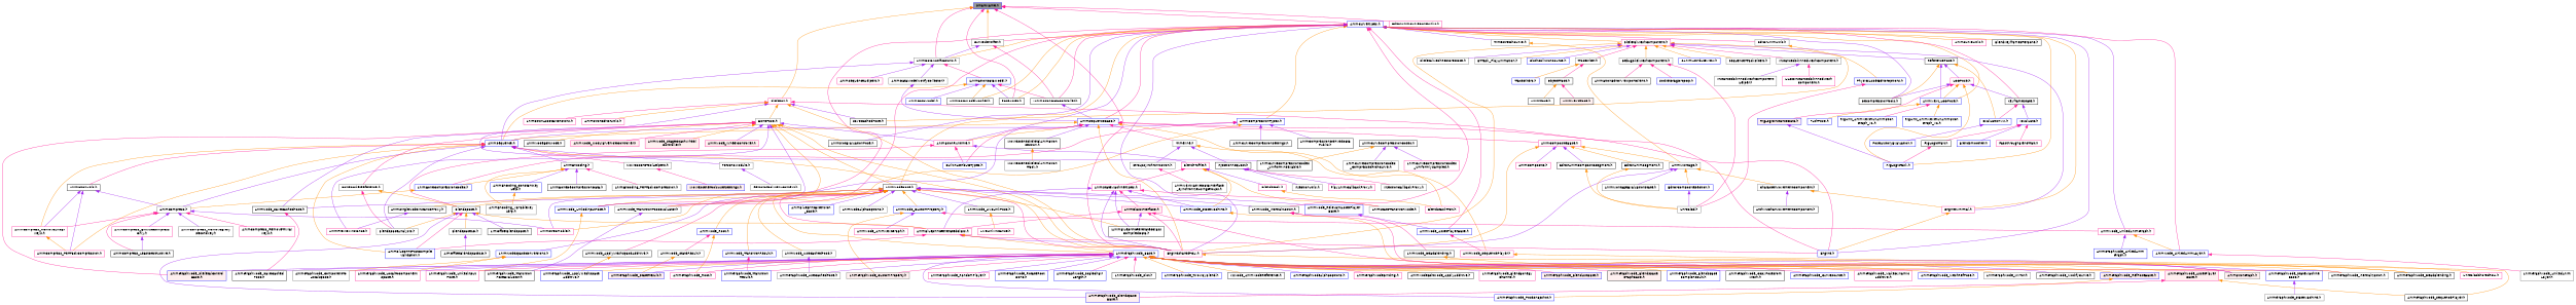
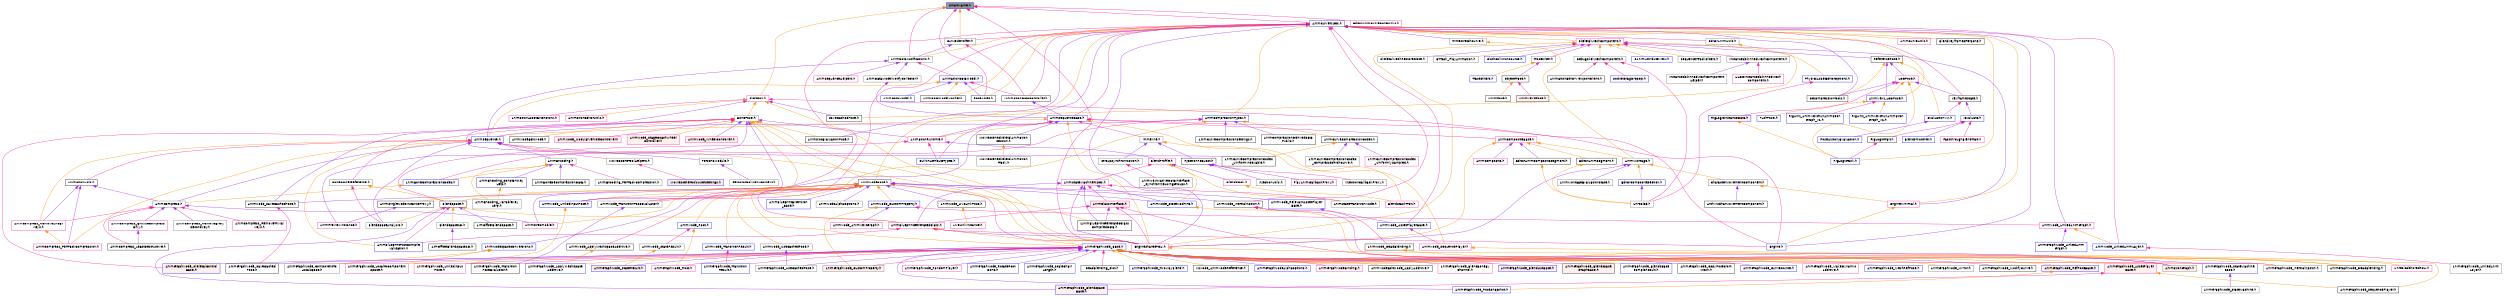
  digraph {
    node [color=blue fillcolor=white fontname=Helvetica fontsize=10 shape=box style=filled]
    edge [color=darkorange dir=back fontname=Helvetica fontsize=10 labelfontname=Helvetica labelfontsize=10 style=solid]
    n1 [fillcolor=grey60 fontcolor=black height=0.2 label="SmartName.h" width=0.4]
    n2 [height=0.2 label="AnimCurveTypes.h" width=0.4]
    n3 [color=deeppink height=0.2 label="EngineSharedPCH.h" width=0.4]
    n4 [color=gray40 height=0.2 label="AnimDataNotifications.h" width=0.4]
    n5 [color=black height=0.2 label="PoseAsset.h" width=0.4]
    n6 [color=gray40 height=0.2 label="CurveIdentifier.h" width=0.4]
    n7 [color=deeppink height=0.2 label="EditorAnimCurveBoneLinks.h" width=0.4]
    n8 [color=deeppink height=0.2 label="Skeleton.h" width=0.4]
    n9 [height=0.2 label="AnimCompressionTypes.h" width=0.4]
    n10 [color=deeppink height=0.2 label="AnimCurveUtils.h" width=0.4]
    n11 [color=black height=0.2 label="AnimDataModelHasher.h" width=0.4]
    n12 [height=0.2 label="AnimSequenceBase.h" width=0.4]
    n13 [color=deeppink height=0.2 label="EngineMinimal.h" width=0.4]
    n14 [height=0.2 label="Engine.h" width=0.4]
    n15 [color=deeppink height=0.2 label="AnimationRuntime.h" width=0.4]
    n16 [color=black height=0.2 label="IAnimationDataController.h" width=0.4]
    n17 [height=0.2 label="AnimNext_LODPose.h" width=0.4]
    n18 [color=black height=0.2 label="AnimNodeBase.h" width=0.4]
    n19 [color=deeppink height=0.2 label="AnimNode_LinkedAnimGraph.h" width=0.4]
    n20 [height=0.2 label="AnimNode_LinkedAnimLayer.h" width=0.4]
    n21 [color=black height=0.2 label="AnimNode_Inertialization.h" width=0.4]
    n22 [height=0.2 label="AnimNode_LinkedInputPose.h" width=0.4]
    n23 [color=gray40 height=0.2 label="AnimNode_TransitionPoseEvaluator.h" width=0.4]
    n24 [color=black height=0.2 label="AnimSlotEvaluationPose.h" width=0.4]
    n25 [color=black height=0.2 label="BlendKeyframesPerBone.h" width=0.4]
    n26 [color=black height=0.2 label="DecompressionTools.h" width=0.4]
    n27 [color=gray40 height=0.2 label="EditorAnimUtils.h" width=0.4]
    n28 [color=black height=0.2 label="KeyframeState.h" width=0.4]
    n29 [height=0.2 label="RigLogicTask.h" width=0.4]
    n30 [color=deeppink height=0.2 label="SkeletalMeshComponent.h" width=0.4]
    n31 [color=gray40 height=0.2 label="TimeStretchCurve.h" width=0.4]
    n32 [height=0.2 label="AnimNode_AssetPlayerBase.h" width=0.4]
    n33 [color=deeppink height=0.2 label="UnrealEdSharedPCH.h" width=0.4]
    n34 [height=0.2 label="AnimSequence.h" width=0.4]
    n35 [color=gray40 height=0.2 label="AnimDataModelNotifyCollector.h" width=0.4]
    n36 [color=deeppink height=0.2 label="AnimSequenceHelpers.h" width=0.4]
    n37 [height=0.2 label="IAnimationDataModel.h" width=0.4]
    n38 [color=black height=0.2 label="AnimCurveCompressionCodec\l_UniformIndexable.h" width=0.4]
    n39 [color=black height=0.2 label="SaveCachedPose.h" width=0.4]
    n40 [color=deeppink height=0.2 label="AnimationAssetExtensions.h" width=0.4]
    n41 [color=deeppink height=0.2 label="AnimationEditorUtils.h" width=0.4]
    n42 [color=gray40 height=0.2 label="BonePose.h" width=0.4]
    n43 [height=0.2 label="AnimBoneCompressionCodec.h" width=0.4]
    n44 [color=deeppink height=0.2 label="AnimStreamable.h" width=0.4]
    n45 [color=black height=0.2 label="AnimCompressionDerivedData\lPublic.h" width=0.4]
    n46 [color=black height=0.2 label="AnimCurveCompressionCodec.h" width=0.4]
    n47 [color=black height=0.2 label="AnimCurveCompressionSettings.h" width=0.4]
    n48 [color=deeppink height=0.2 label="AnimCompositeBase.h" width=0.4]
    n49 [color=deeppink height=0.2 label="AnimNode_SequencePlayer.h" width=0.4]
    n50 [height=0.2 label="BuiltInAttributeTypes.h" width=0.4]
    n51 [color=gray40 height=0.2 label="ITimeline.h" width=0.4]
    n52 [color=black height=0.2 label="MovieSceneSkeletalAnimation\lSection.h" width=0.4]
    n53 [color=deeppink height=0.2 label="BlendProfile.h" width=0.4]
    n54 [color=black height=0.2 label="BlendSpace.h" width=0.4]
    n55 [height=0.2 label="PushPose.h" width=0.4]
    n56 [height=0.2 label="RigUnit_AnimNextRunAnimation\lGraph_v1.h" width=0.4]
    n57 [height=0.2 label="RigUnit_AnimNextRunAnimation\lGraph_v2.h" width=0.4]
    n58 [color=black height=0.2 label="AnimNode_SaveCachedPose.h" width=0.4]
    n59 [height=0.2 label="AnimNode_StateMachine.h" width=0.4]
    n60 [color=deeppink height=0.2 label="AnimBlueprintGeneratedClass.h" width=0.4]
    n61 [color=black height=0.2 label="IAnimBlueprintGeneratedClass\lCompiledData.h" width=0.4]
    n62 [height=0.2 label="AnimGraphNode_Base.h" width=0.4]
    n63 [height=0.2 label="AnimBlueprintExtension\l_Base.h" width=0.4]
    n64 [color=gray40 height=0.2 label="AnimNodeAlphaOptions.h" width=0.4]
    n65 [height=0.2 label="AnimNodeSpaceConversions.h" width=0.4]
    n66 [color=black height=0.2 label="AnimNode_ApplyMeshSpaceAdditive.h" width=0.4]
    n67 [height=0.2 label="AnimNode_CustomProperty.h" width=0.4]
    n68 [color=black height=0.2 label="AnimNode_LiveLinkPose.h" width=0.4]
    n69 [height=0.2 label="AnimNode_RelevantAssetPlayer\lBase.h" width=0.4]
    n70 [height=0.2 label="AnimNode_Root.h" width=0.4]
    n71 [height=0.2 label="AnimNode_TransitionResult.h" width=0.4]
    n72 [color=gray40 height=0.2 label="AnimNode_UseCachedPose.h" width=0.4]
    n73 [color=black height=0.2 label="AnimSingleNodeInstanceProxy.h" width=0.4]
    n74 [height=0.2 label="AnimGraphNode_LinkedAnim\lGraph.h" width=0.4]
    n75 [color=gray40 height=0.2 label="AnimGraphNode_LinkedAnim\lLayer.h" width=0.4]
    n76 [color=gray40 height=0.2 label="AnimGraphNode_Inertialization.h" width=0.4]
    n77 [color=black height=0.2 label="AnimNode_DeadBlending.h" width=0.4]
    n78 [color=deeppink height=0.2 label="AnimGraphNode_LinkedInput\lPose.h" width=0.4]
    n79 [color=black height=0.2 label="AnimGraphNode_SaveCached\lPose.h" width=0.4]
    n80 [color=black height=0.2 label="AnimGraphNode_Transition\lPoseEvaluator.h" width=0.4]
    n81 [height=0.2 label="EvaluationVM.h" width=0.4]
    n82 [height=0.2 label="IEvaluate.h" width=0.4]
    n83 [color=gray40 height=0.2 label="BTTask_PlayAnimation.h" width=0.4]
    n84 [height=0.2 label="ClothCollisionSource.h" width=0.4]
    n85 [color=gray40 height=0.2 label="DebugSkelMeshComponent.h" width=0.4]
    n86 [color=gray40 height=0.2 label="InstancedSkinnedMeshComponent.h" width=0.4]
    n87 [height=0.2 label="PhysicsAssetEditorOptions.h" width=0.4]
    n88 [color=black height=0.2 label="ReferencePose.h" width=0.4]
    n89 [height=0.2 label="SAnimAttributeView.h" width=0.4]
    n90 [color=gray40 height=0.2 label="SequencerTrackFilters.h" width=0.4]
    n91 [color=gray40 height=0.2 label="SkeletalMeshRestoreState.h" width=0.4]
    n92 [color=gray40 height=0.2 label="TraceFilter.h" width=0.4]
    n93 [color=gray40 height=0.2 label="AnimMontage.h" width=0.4]
    n94 [color=gray40 height=0.2 label="AnimCompress.h" width=0.4]
    n95 [color=gray40 height=0.2 label="AnimCurveCompressionCodec\l_CompressedRichCurve.h" width=0.4]
    n96 [color=deeppink height=0.2 label="AnimCurveCompressionCodec\l_UniformlySampled.h" width=0.4]
    n97 [color=deeppink height=0.2 label="AnimCompress_RemoveLinear\lKeys.h" width=0.4]
    n98 [color=deeppink height=0.2 label="AnimCompress_PerTrackCompression.h" width=0.4]
    n99 [height=0.2 label="AnimBlueprintPostCompile\lValidation.h" width=0.4]
    n100 [color=gray40 height=0.2 label="AnimEncoding.h" width=0.4]
    n101 [color=black height=0.2 label="AnimationUtils.h" width=0.4]
    n102 [color=gray40 height=0.2 label="BlendSpaceAnalysis.h" width=0.4]
    n103 [color=gray40 height=0.2 label="MovieSceneToolHelpers.h" width=0.4]
    n104 [color=gray40 height=0.2 label="PersonaModule.h" width=0.4]
    n105 [color=deeppink height=0.2 label="AnimCompress_BitwiseCompress\lOnly.h" width=0.4]
    n106 [color=black height=0.2 label="AnimCompress_LeastDestructive.h" width=0.4]
    n107 [color=gray40 height=0.2 label="AnimCompress_RemoveEvery\lSecondKey.h" width=0.4]
    n108 [color=deeppink height=0.2 label="AnimCompress_RemoveTrivial\lKeys.h" width=0.4]
    n109 [color=black height=0.2 label="AnimBoneDecompressionData.h" width=0.4]
    n110 [height=0.2 label="AnimEncoding_ConstantKey\lLerp.h" width=0.4]
    n111 [color=gray40 height=0.2 label="AnimEncoding_VariableKey\lLerp.h" width=0.4]
    n112 [color=gray40 height=0.2 label="AnimEncoding_PerTrackCompression.h" width=0.4]
    n113 [fillcolor="#FFF0F0" height=0.2 label="MovieSceneToolsUserSettings.h" width=0.4]
    n114 [color=gray40 height=0.2 label="PersonaToolMenuContext.h" width=0.4]
    n115 [height=0.2 label="AnimDataModel.h" width=0.4]
    n116 [color=deeppink height=0.2 label="AnimComposite.h" width=0.4]
    n117 [color=black height=0.2 label="EditorAnimCompositeSegment.h" width=0.4]
    n118 [color=black height=0.2 label="EditorAnimSegment.h" width=0.4]
    n119 [color=black height=0.2 label="AnimGraphNode_SequencePlayer.h" width=0.4]
    n120 [color=deeppink height=0.2 label="BlendStackTrait.h" width=0.4]
    n121 [color=gray40 height=0.2 label="IGroupSynchronization.h" width=0.4]
    n122 [color=black height=0.2 label="InjectionRequest.h" width=0.4]
    n123 [color=gray40 height=0.2 label="MovieSceneSkeletalAnimation\lTrack.h" width=0.4]
    n124 [color=gray40 height=0.2 label="AnimMontageEvaluationState.h" width=0.4]
    n125 [color=gray40 height=0.2 label="CharacterMovementComponent.h" width=0.4]
    n126 [height=0.2 label="EditorCompositeSection.h" width=0.4]
    n127 [color=gray40 height=0.2 label="UnrealEd.h" width=0.4]
    n128 [color=black height=0.2 label="ArchVisCharMovementComponent.h" width=0.4]
    n129 [color=deeppink height=0.2 label="AnimStateMachineTypes.h" width=0.4]
    n130 [color=gray40 height=0.2 label="AnimStateTransitionNode.h" width=0.4]
    n131 [color=deeppink height=0.2 label="IBlendStack.h" width=0.4]
    n132 [fillcolor="#FFF0F0" height=0.2 label="AnimGraphNode_BlendSpace\lBase.h" width=0.4]
    n133 [color=black height=0.2 label="AimOffsetBlendSpace.h" width=0.4]
    n134 [color=gray40 height=0.2 label="BlendSpace1D.h" width=0.4]
    n135 [height=0.2 label="AnimGraphNode_StateMachine\lBase.h" width=0.4]
    n136 [color=deeppink fillcolor="#FFF0F0" height=0.2 label="AnimClassInterface.h" width=0.4]
    n137 [color=gray40 height=0.2 label="AnimGraphNode_StateMachine.h" width=0.4]
    n138 [color=gray40 fillcolor="#FFF0F0" height=0.2 label="AnimationGraph.h" width=0.4]
    n139 [height=0.2 label="AnimGraphNodeAlphaOptions.h" width=0.4]
    n140 [color=deeppink height=0.2 label="AnimGraphNodeBinding.h" width=0.4]
    n141 [color=black height=0.2 label="AnimNodeEditMode_ApplyAdditive.h" width=0.4]
    n142 [height=0.2 label="AnimGraphNode_ApplyMeshSpace\lAdditive.h" width=0.4]
    n143 [color=deeppink fillcolor="#FFF0F0" height=0.2 label="AnimGraphNode_AssetPlayer\lBase.h" width=0.4]
    n144 [color=deeppink height=0.2 label="AnimGraphNode_BlendBoneBy\lChannel.h" width=0.4]
    n145 [fillcolor="#FFF0F0" height=0.2 label="AnimGraphNode_BlendListBase.h" width=0.4]
    n146 [color=black fillcolor="#FFF0F0" height=0.2 label="AnimGraphNode_BlendSpace\lGraphBase.h" width=0.4]
    n147 [height=0.2 label="AnimGraphNode_BlendSpace\lSampleResult.h" width=0.4]
    n148 [color=gray40 height=0.2 label="AnimGraphNode_ComponentTo\lLocalSpace.h" width=0.4]
    n149 [color=black height=0.2 label="AnimGraphNode_CopyPoseFrom\lMesh.h" width=0.4]
    n150 [height=0.2 label="AnimGraphNode_CurveSource.h" width=0.4]
    n151 [color=gray40 fillcolor="#FFF0F0" height=0.2 label="AnimGraphNode_CustomProperty.h" width=0.4]
    n152 [color=black height=0.2 label="AnimGraphNode_DeadBlending.h" width=0.4]
    n153 [color=deeppink height=0.2 label="AnimGraphNode_LocalToComponent\lSpace.h" width=0.4]
    n154 [color=deeppink height=0.2 label="AnimGraphNode_MakeDynamic\lAdditive.h" width=0.4]
    n155 [height=0.2 label="AnimGraphNode_MeshRefPose.h" width=0.4]
    n156 [color=gray40 height=0.2 label="AnimGraphNode_Mirror.h" width=0.4]
    n157 [color=black height=0.2 label="AnimGraphNode_ModifyCurve.h" width=0.4]
    n158 [height=0.2 label="AnimGraphNode_PoseSnapshot.h" width=0.4]
    n159 [color=deeppink height=0.2 label="AnimGraphNode_RandomPlayer.h" width=0.4]
    n160 [fillcolor="#FFF0F0" height=0.2 label="AnimGraphNode_RefPoseBase.h" width=0.4]
    n161 [color=deeppink height=0.2 label="AnimGraphNode_Root.h" width=0.4]
    n162 [height=0.2 label="AnimGraphNode_RotateRoot\lBone.h" width=0.4]
    n163 [height=0.2 label="AnimGraphNode_ScaleChain\lLength.h" width=0.4]
    n164 [fillcolor="#FFF0F0" height=0.2 label="AnimGraphNode_SkeletalControl\lBase.h" width=0.4]
-   n165 [color=black height=0.2 label="AnimGraphNode_Slot.h" width=0.4]
+   n165 [color=black height=0.2 label="DeadBlending_Slot.h" width=0.4]
    n166 [fillcolor="#FFF0F0" height=0.2 label="AnimGraphNode_StateResult.h" width=0.4]
    n167 [height=0.2 label="AnimGraphNode_Transition\lResult.h" width=0.4]
    n168 [height=0.2 label="AnimGraphNode_TwoWayBlend.h" width=0.4]
    n169 [color=gray40 height=0.2 label="AnimGraphNode_UseCachedPose.h" width=0.4]
    n170 [color=black height=0.2 label="K2Node_AnimNodeReference.h" width=0.4]
    n171 [color=black height=0.2 label="AimOffsetBlendSpace1D.h" width=0.4]
    n172 [color=gray40 height=0.2 label="AnimNextNativeDataInterface\l_SynchronizeUsingGroups.h" width=0.4]
    n173 [color=gray40 height=0.2 label="InjectionCallbackProxy.h" width=0.4]
    n174 [color=gray40 height=0.2 label="InjectionUtils.h" width=0.4]
    n175 [color=deeppink height=0.2 label="PlayAnimCallbackProxy.h" width=0.4]
    n176 [color=deeppink height=0.2 label="AnimNode_AnimNextGraph.h" width=0.4]
    n177 [color=deeppink height=0.2 label="LiveLinkInstance.h" width=0.4]
    n178 [color=gray40 height=0.2 label="AnimNode_StateResult.h" width=0.4]
    n179 [color=deeppink height=0.2 label="AnimPreviewInstance.h" width=0.4]
    n180 [height=0.2 label="PoseHistoryEvaluation.h" width=0.4]
    n181 [height=0.2 label="BlendSmoother.h" width=0.4]
    n182 [color=deeppink height=0.2 label="PassthroughBlendTrait.h" width=0.4]
    n183 [color=black height=0.2 label="RigLogicTrait.h" width=0.4]
    n184 [color=black height=0.2 label="AnimationEditorViewportClient.h" width=0.4]
    n185 [height=0.2 label="SocketDragDropOp.h" width=0.4]
    n186 [color=deeppink height=0.2 label="HLODInstancedSkinnedMesh\lComponent.h" width=0.4]
    n187 [color=gray40 height=0.2 label="InstancedSkinnedMeshComponent\lHelper.h" width=0.4]
    n188 [color=deeppink height=0.2 label="LODPose.h" width=0.4]
    n189 [color=black height=0.2 label="ObjectTrace.h" width=0.4]
    n190 [height=0.2 label="TraceFilters.h" width=0.4]
    n191 [fillcolor="#FFF0F0" height=0.2 label="RigLogicInstanceData.h" width=0.4]
    n192 [color=black fillcolor="#FFF0F0" height=0.2 label="AnimNextTrace.h" width=0.4]
    n193 [color=black height=0.2 label="AnimTrace.h" width=0.4]
    n194 [color=black height=0.2 label="AnimNodeEditMode.h" width=0.4]
    n195 [color=deeppink fillcolor="#FFF0F0" height=0.2 label="AnimNode_ModularVehicleController.h" width=0.4]
    n196 [color=deeppink fillcolor="#FFF0F0" height=0.2 label="AnimNode_StageCoachWheel\lController.h" width=0.4]
    n197 [color=deeppink fillcolor="#FFF0F0" height=0.2 label="AnimNode_WheelController.h" width=0.4]
    n198 [color=gray40 height=0.2 label="BoneSocketReference.h" width=0.4]
    n1 -> n2 [color=deeppink]
    n1 -> n3 [color=deeppink]
    n1 -> n4 [color=deeppink]
    n1 -> n5 [color=deeppink]
    n1 -> n6
    n1 -> n7 [color=deeppink]
    n1 -> n8
    n2 -> n3 [color=purple]
    n2 -> n4
    n2 -> n5
    n2 -> n6 [color=deeppink]
    n2 -> n9
    n2 -> n10
    n2 -> n11
    n2 -> n12 [color=deeppink]
    n2 -> n13
    n2 -> n14 [color=purple]
    n2 -> n15 [color=purple]
    n2 -> n16 [color=deeppink]
    n2 -> n17
    n2 -> n18
    n2 -> n19 [color=purple]
    n2 -> n20 [color=deeppink]
    n2 -> n21 [color=deeppink]
    n2 -> n22 [color=deeppink]
    n2 -> n23 [color=deeppink]
    n2 -> n24 [color=purple]
    n2 -> n25
    n2 -> n26 [color=purple]
    n2 -> n27 [color=deeppink]
    n2 -> n28 [color=deeppink]
    n2 -> n29
    n2 -> n30
    n2 -> n31 [color=purple]
    n2 -> n32 [color=deeppink]
    n3 -> n33
    n4 -> n34 [color=purple]
    n4 -> n35 [color=purple]
    n4 -> n36 [color=purple]
    n4 -> n37 [color=deeppink]
    n6 -> n4 [color=purple]
    n6 -> n16 [color=deeppink]
    n8 -> n3
    n8 -> n14 [color=deeppink]
    n8 -> n38 [color=purple]
    n8 -> n39 [color=purple]
    n8 -> n40 [color=deeppink]
    n8 -> n41
    n8 -> n42
    n9 -> n34 [color=purple]
    n9 -> n43 [color=deeppink]
    n9 -> n44
    n9 -> n45 [color=purple]
+   n9 -> n46
    n9 -> n47 [color=purple]
    n12 -> n3
    n12 -> n14 [color=deeppink]
    n12 -> n15
    n12 -> n34
    n12 -> n44 [color=purple]
    n12 -> n48 [color=deeppink]
    n12 -> n49
    n12 -> n50 [color=deeppink]
    n12 -> n51 [color=deeppink]
    n12 -> n52 [color=purple]
    n13 -> n14
    n15 -> n50 [color=deeppink]
    n15 -> n53 [color=purple]
    n15 -> n54 [color=deeppink]
    n16 -> n12 [color=purple]
    n17 -> n55
    n17 -> n56 [color=deeppink]
    n17 -> n57
    n18 -> n3 [color=deeppink]
    n18 -> n21 [color=purple]
    n18 -> n22
    n18 -> n23 [color=deeppink]
    n18 -> n54
    n18 -> n58 [color=purple]
    n18 -> n59 [color=purple]
    n18 -> n60 [color=deeppink]
    n18 -> n61
    n18 -> n62
    n18 -> n63 [color=purple]
    n18 -> n64 [color=purple]
    n18 -> n65 [color=purple]
    n18 -> n66 [color=deeppink]
    n18 -> n67
    n18 -> n68 [color=purple]
    n18 -> n69 [color=purple]
    n18 -> n70
    n18 -> n71
    n18 -> n72
    n18 -> n73
    n19 -> n20
    n19 -> n74 [color=purple]
    n20 -> n75 [color=deeppink]
    n21 -> n76 [color=deeppink]
    n21 -> n77 [color=deeppink]
    n22 -> n78
    n23 -> n80 [color=purple]
    n27 -> n39
    n28 -> n81 [color=deeppink]
    n28 -> n82 [color=purple]
    n30 -> n3
    n30 -> n13 [color=purple]
    n30 -> n83
    n30 -> n84 [color=purple]
    n30 -> n85
    n30 -> n86 [color=deeppink]
    n30 -> n87
    n30 -> n88 [color=purple]
    n30 -> n89
    n30 -> n90
    n30 -> n91 [color=purple]
    n30 -> n92 [color=deeppink]
    n31 -> n93
    n32 -> n49 [color=deeppink]
    n34 -> n3
    n34 -> n94 [color=purple]
    n34 -> n97
    n34 -> n98
    n34 -> n99
    n34 -> n100 [color=purple]
    n34 -> n101 [color=deeppink]
    n34 -> n102 [color=purple]
    n34 -> n103 [color=deeppink]
    n34 -> n104 [color=purple]
    n35 -> n12 [color=purple]
    n37 -> n5 [color=purple]
    n37 -> n11
    n37 -> n16 [color=deeppink]
    n37 -> n34
    n37 -> n115 [color=purple]
    n42 -> n3
    n42 -> n15 [color=purple]
    n42 -> n18
    n42 -> n22 [color=purple]
    n42 -> n23
    n42 -> n24
    n42 -> n58 [color=purple]
    n42 -> n164 [color=deeppink]
    n42 -> n179 [color=purple]
    n42 -> n194
    n42 -> n195 [color=deeppink]
    n42 -> n196
    n42 -> n197 [color=purple]
    n42 -> n198 [color=deeppink]
    n43 -> n94
    n46 -> n38
    n46 -> n95 [color=purple]
    n46 -> n96 [color=purple]
    n48 -> n3
    n48 -> n93
    n48 -> n116 [color=purple]
    n48 -> n117 [color=purple]
    n48 -> n118
    n49 -> n119
    n51 -> n120
    n51 -> n121 [color=purple]
    n51 -> n122 [color=purple]
    n52 -> n123
    n53 -> n59
    n53 -> n129 [color=deeppink]
    n53 -> n130
    n53 -> n131 [color=purple]
    n54 -> n60
    n54 -> n99 [color=deeppink]
    n54 -> n102
    n54 -> n132 [color=purple]
    n54 -> n133 [color=purple]
    n54 -> n134
    n58 -> n79 [color=deeppink]
    n59 -> n135
    n60 -> n3 [color=purple]
    n60 -> n14 [color=deeppink]
    n60 -> n62
    n60 -> n99 [color=deeppink]
    n62 -> n76
    n62 -> n78 [color=deeppink]
    n62 -> n79 [color=purple]
    n62 -> n80 [color=deeppink]
    n62 -> n135 [color=purple]
    n62 -> n138 [color=purple]
    n62 -> n139 [color=purple]
    n62 -> n140 [color=deeppink]
    n62 -> n141
    n62 -> n142
    n62 -> n143
    n62 -> n144 [color=purple]
    n62 -> n145 [color=deeppink]
    n62 -> n146 [color=deeppink]
    n62 -> n147
    n62 -> n148 [color=purple]
    n62 -> n149 [color=purple]
    n62 -> n150 [color=deeppink]
    n62 -> n151 [color=deeppink]
    n62 -> n152
-   n62 -> n153 [color=purple]
+   n62 -> n153
    n62 -> n154
    n62 -> n155
    n62 -> n156
    n62 -> n157 [color=purple]
    n62 -> n158 [color=purple]
    n62 -> n159 [color=purple]
    n62 -> n160
    n62 -> n161 [color=deeppink]
    n62 -> n162 [color=purple]
    n62 -> n163 [color=deeppink]
    n62 -> n164 [color=purple]
    n62 -> n165 [color=deeppink]
    n62 -> n166 [color=purple]
    n62 -> n167 [color=deeppink]
    n62 -> n168
    n62 -> n169 [color=purple]
    n62 -> n170
    n65 -> n148
    n65 -> n153
    n66 -> n142
    n67 -> n19 [color=deeppink]
    n67 -> n151
    n67 -> n176 [color=purple]
    n68 -> n177
    n69 -> n32 [color=purple]
    n70 -> n161
    n70 -> n178 [color=deeppink]
    n71 -> n167 [color=deeppink]
    n72 -> n169 [color=purple]
    n73 -> n179 [color=purple]
    n77 -> n152
    n81 -> n180 [color=purple]
    n82 -> n181 [color=purple]
    n82 -> n182 [color=deeppink]
    n82 -> n183 [color=deeppink]
    n85 -> n127 [color=deeppink]
    n85 -> n184 [color=deeppink]
    n85 -> n185 [color=deeppink]
    n86 -> n186 [color=deeppink]
    n86 -> n187 [color=purple]
    n87 -> n127 [color=deeppink]
    n88 -> n17 [color=purple]
    n88 -> n26
    n88 -> n81
    n88 -> n188 [color=purple]
    n92 -> n189 [color=deeppink]
    n92 -> n190
    n93 -> n3 [color=purple]
    n93 -> n124 [color=purple]
    n93 -> n125
    n93 -> n126
    n94 -> n44 [color=purple]
    n94 -> n97 [color=deeppink]
    n94 -> n105 [color=purple]
    n94 -> n106 [color=deeppink]
    n94 -> n107 [color=purple]
    n94 -> n108 [color=deeppink]
    n97 -> n98
    n100 -> n43
    n100 -> n109 [color=purple]
    n100 -> n110 [color=purple]
    n100 -> n111
    n100 -> n112 [color=deeppink]
    n101 -> n94 [color=purple]
    n101 -> n97 [color=purple]
    n101 -> n98 [color=purple]
    n103 -> n113 [color=deeppink]
    n104 -> n114 [color=purple]
    n105 -> n106 [color=purple]
    n110 -> n111
    n117 -> n127
    n118 -> n127
    n121 -> n172 [color=deeppink]
    n122 -> n173 [color=deeppink]
    n122 -> n174 [color=purple]
    n122 -> n175 [color=purple]
    n125 -> n13
    n125 -> n128 [color=purple]
    n126 -> n127 [color=purple]
    n129 -> n3 [color=purple]
    n129 -> n59 [color=purple]
    n129 -> n60 [color=purple]
    n129 -> n61 [color=purple]
    n129 -> n130 [color=deeppink]
    n129 -> n136 [color=deeppink]
    n131 -> n120
    n134 -> n171 [color=purple]
    n135 -> n137 [color=purple]
    n136 -> n3 [color=deeppink]
    n136 -> n60 [color=deeppink]
    n136 -> n61 [color=purple]
    n136 -> n138 [color=deeppink]
    n143 -> n119
    n143 -> n132 [color=deeppink]
    n160 -> n158
    n178 -> n166
    n183 -> n29 [color=deeppink]
    n188 -> n17
    n188 -> n26 [color=purple]
    n188 -> n28 [color=purple]
    n188 -> n29
    n188 -> n191 [color=deeppink]
    n189 -> n192 [color=deeppink]
    n189 -> n193
-   n191 -> n29 [color=purple]
+   n191 -> n29
    n198 -> n54
    n198 -> n102 [color=deeppink]
  }
